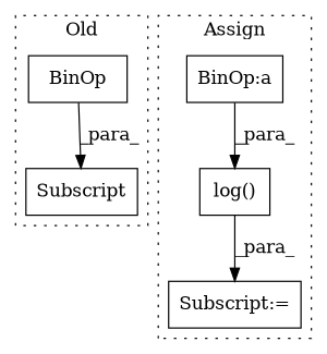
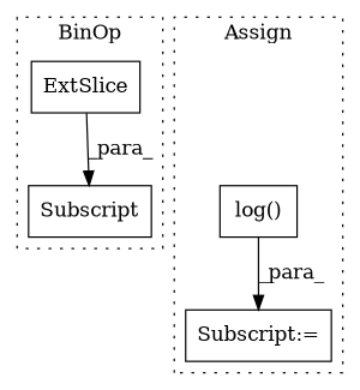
  digraph {
    node [l=3 shape=box]
-   n1 [a=85 l=8 label=BinOp s=9564]
+   n1 [a=85 l=8 label=ExtSlice s=9564]
    n2 [a=63 l="18,0" label=Subscript s="9564,0"]
    n3 [a=75 l="12,1" label="log()" s="9948,9977"]
-   n4 [a=82 label="BinOp:a" s=9962]
    n5 [a=68 label="Subscript:=" s=9920]
    subgraph cluster_1 {
-     label=Old
+     label=BinOp
      style=dotted
      n1
      n2
    }
    subgraph cluster_2 {
      label=Assign
      style=dotted
      n3
-     n4
      n5
    }
    n1 -> n2 [label=_para_]
    n3 -> n5 [label=_para_]
-   n4 -> n3 [label=_para_]
  }
